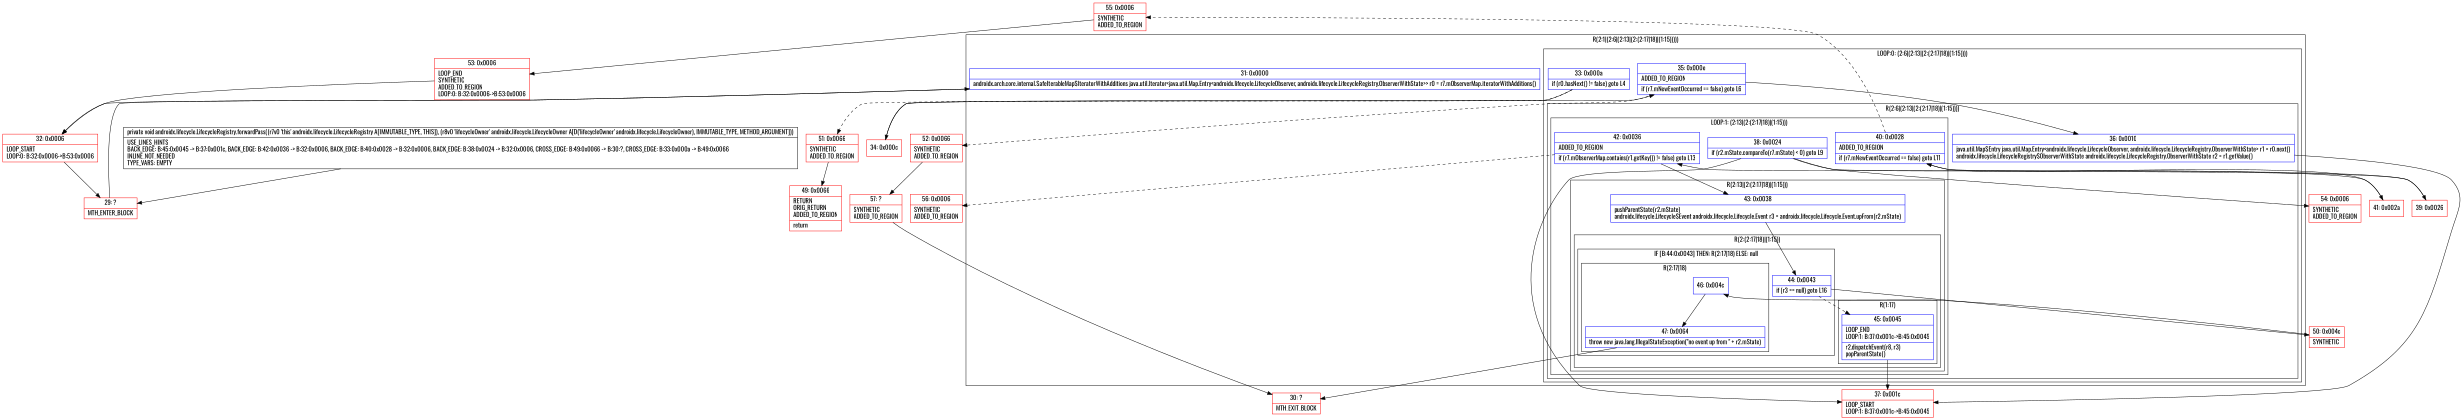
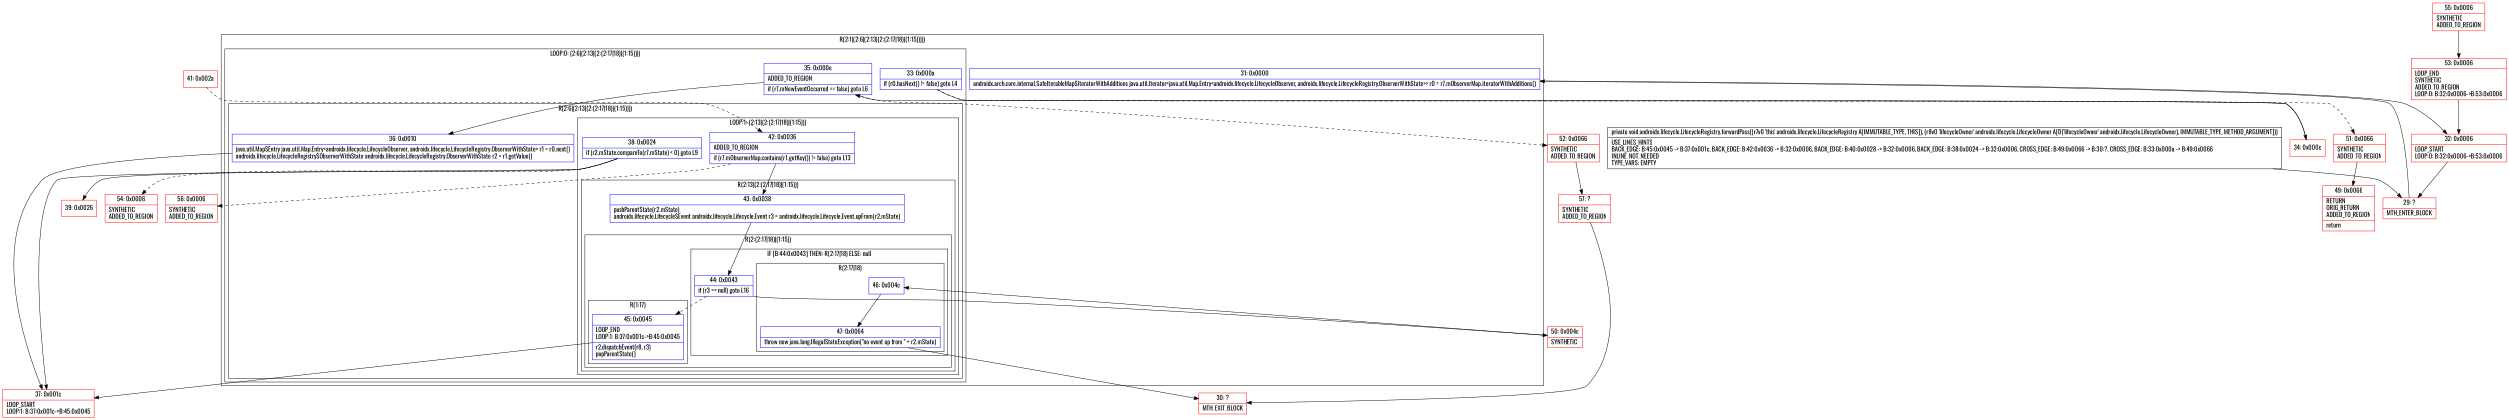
  digraph {
    fontname=Oswald
    node [color=red fontname=Oswald shape=record]
    edge [fontname=Oswald]
    n1 [color=blue label="{46\:\ 0x004c}"]
    n2 [color=blue label="{47\:\ 0x0064|throw new java.lang.IllegalStateException(\"no event up from \" + r2.mState)\l}"]
    n3 [color=blue label="{44\:\ 0x0043|if (r3 == null) goto L16\l}"]
    n4 [color=blue label="{45\:\ 0x0045|LOOP_END\lLOOP:1: B:37:0x001c\-\>B:45:0x0045\l|r2.dispatchEvent(r8, r3)\lpopParentState()\l}"]
    n5 [color=blue label="{43\:\ 0x0038|pushParentState(r2.mState)\landroidx.lifecycle.Lifecycle$Event androidx.lifecycle.Lifecycle.Event r3 = androidx.lifecycle.Lifecycle.Event.upFrom(r2.mState)\l}"]
    n6 [color=blue label="{38\:\ 0x0024|if (r2.mState.compareTo(r7.mState) \< 0) goto L9\l}"]
-   n7 [color=blue label="{40\:\ 0x0028|ADDED_TO_REGION\l|if (r7.mNewEventOccurred == false) goto L11\l}"]
    n8 [color=blue label="{42\:\ 0x0036|ADDED_TO_REGION\l|if (r7.mObserverMap.contains(r1.getKey()) != false) goto L13\l}"]
    n9 [color=blue label="{36\:\ 0x0010|java.util.Map$Entry java.util.Map.Entry\<androidx.lifecycle.LifecycleObserver, androidx.lifecycle.LifecycleRegistry.ObserverWithState\> r1 = r0.next()\landroidx.lifecycle.LifecycleRegistry$ObserverWithState androidx.lifecycle.LifecycleRegistry.ObserverWithState r2 = r1.getValue()\l}"]
    n10 [color=blue label="{33\:\ 0x000a|if (r0.hasNext() != false) goto L4\l}"]
    n11 [color=blue label="{35\:\ 0x000e|ADDED_TO_REGION\l|if (r7.mNewEventOccurred == false) goto L6\l}"]
    n12 [color=blue label="{31\:\ 0x0000|androidx.arch.core.internal.SafeIterableMap$IteratorWithAdditions java.util.Iterator\<java.util.Map.Entry\<androidx.lifecycle.LifecycleObserver, androidx.lifecycle.LifecycleRegistry.ObserverWithState\>\> r0 = r7.mObserverMap.iteratorWithAdditions()\l}"]
    n13 [label="{30\:\ ?|MTH_EXIT_BLOCK\l}"]
    n14 [label="{50\:\ 0x004c|SYNTHETIC\l}"]
    n15 [label="{37\:\ 0x001c|LOOP_START\lLOOP:1: B:37:0x001c\-\>B:45:0x0045\l}"]
    n16 [label="{39\:\ 0x0026}"]
    n17 [label="{54\:\ 0x0006|SYNTHETIC\lADDED_TO_REGION\l}"]
    n18 [label="{41\:\ 0x002a}"]
    n19 [label="{55\:\ 0x0006|SYNTHETIC\lADDED_TO_REGION\l}"]
    n20 [label="{56\:\ 0x0006|SYNTHETIC\lADDED_TO_REGION\l}"]
    n21 [label="{34\:\ 0x000c}"]
    n22 [label="{51\:\ 0x0066|SYNTHETIC\lADDED_TO_REGION\l}"]
    n23 [label="{52\:\ 0x0066|SYNTHETIC\lADDED_TO_REGION\l}"]
    n24 [label="{32\:\ 0x0006|LOOP_START\lLOOP:0: B:32:0x0006\-\>B:53:0x0006\l}"]
    n25 [label="{29\:\ ?|MTH_ENTER_BLOCK\l}"]
    n26 [label="{49\:\ 0x0066|RETURN\lORIG_RETURN\lADDED_TO_REGION\l|return\l}"]
    n27 [label="{57\:\ ?|SYNTHETIC\lADDED_TO_REGION\l}"]
    n28 [label="{53\:\ 0x0006|LOOP_END\lSYNTHETIC\lADDED_TO_REGION\lLOOP:0: B:32:0x0006\-\>B:53:0x0006\l}"]
    n29 [label="{private void androidx.lifecycle.LifecycleRegistry.forwardPass((r7v0 'this' androidx.lifecycle.LifecycleRegistry A[IMMUTABLE_TYPE, THIS]), (r8v0 'lifecycleOwner' androidx.lifecycle.LifecycleOwner A[D('lifecycleOwner' androidx.lifecycle.LifecycleOwner), IMMUTABLE_TYPE, METHOD_ARGUMENT]))  | USE_LINES_HINTS\lBACK_EDGE: B:45:0x0045 \-\> B:37:0x001c, BACK_EDGE: B:42:0x0036 \-\> B:32:0x0006, BACK_EDGE: B:40:0x0028 \-\> B:32:0x0006, BACK_EDGE: B:38:0x0024 \-\> B:32:0x0006, CROSS_EDGE: B:49:0x0066 \-\> B:30:?, CROSS_EDGE: B:33:0x000a \-\> B:49:0x0066\lINLINE_NOT_NEEDED\lTYPE_VARS: EMPTY\l}" color=""]
    subgraph cluster_1 {
      label="R(2:1|(2:6|(2:13|(2:(2:17|18)|(1:15)))))"
      n12
      subgraph cluster_2 {
        label="LOOP:0: (2:6|(2:13|(2:(2:17|18)|(1:15))))"
        n10
        n11
        subgraph cluster_3 {
          label="R(2:6|(2:13|(2:(2:17|18)|(1:15))))"
          n9
          subgraph cluster_4 {
            label="LOOP:1: (2:13|(2:(2:17|18)|(1:15)))"
            n6
-           n7
            n8
            subgraph cluster_5 {
              label="R(2:13|(2:(2:17|18)|(1:15)))"
              n5
              subgraph cluster_6 {
                label="R(2:(2:17|18)|(1:15))"
                subgraph cluster_7 {
                  label="IF [B:44:0x0043] THEN: R(2:17|18) ELSE: null"
                  n3
                  subgraph cluster_8 {
                    label="R(2:17|18)"
                    n1
                    n2
                  }
                }
                subgraph cluster_9 {
                  label="R(1:17)"
                  n4
                }
              }
            }
          }
        }
      }
    }
    n1 -> n2
    n2 -> n13
    n3 -> n4 [style=dashed]
    n3 -> n14
    n4 -> n15
    n5 -> n3
    n6 -> n15
    n6 -> n16
-   n6 -> n17 [style=solid]
-   n7 -> n18
-   n7 -> n19 [style=dashed]
+   n6 -> n17 [style=dashed]
    n8 -> n5
    n8 -> n20 [style=dashed]
    n9 -> n15
    n10 -> n21
    n10 -> n22 [style=dashed]
    n11 -> n9
    n11 -> n23 [style=dashed]
    n12 -> n24
    n14 -> n1
-   n16 -> n7
-   n18 -> n8
+   n18 -> n8 [style=dashed]
    n19 -> n28
    n21 -> n11
    n22 -> n26
    n23 -> n27
    n24 -> n25
    n25 -> n12
    n27 -> n13
    n28 -> n24
    n29 -> n25
  }
